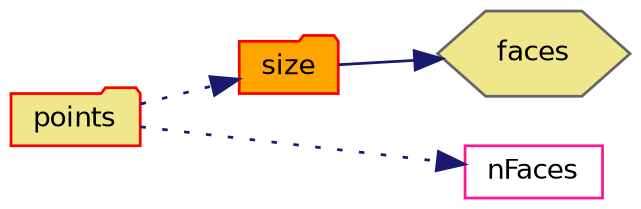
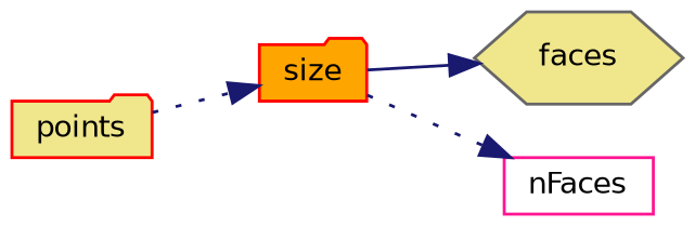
  digraph {
    rankdir=LR
    node [color=red fillcolor=khaki fontname=Helvetica fontsize=10 shape=folder style=filled]
    edge [color=midnightblue fontname=Helvetica fontsize=10 labelfontname=Helvetica labelfontsize=10 style=dotted]
    n1 [fillcolor=orange fontcolor=black height=0.2 label=size width=0.4]
    n2 [color=gray40 height=0.2 label=faces shape=hexagon width=0.4]
    n3 [color=deeppink fillcolor=white height=0.2 label=nFaces shape=box width=0.4]
    n4 [height=0.2 label=points width=0.4]
    n1 -> n2 [style=solid]
-   n4 -> n3
+   n1 -> n3
    n4 -> n1
  }
